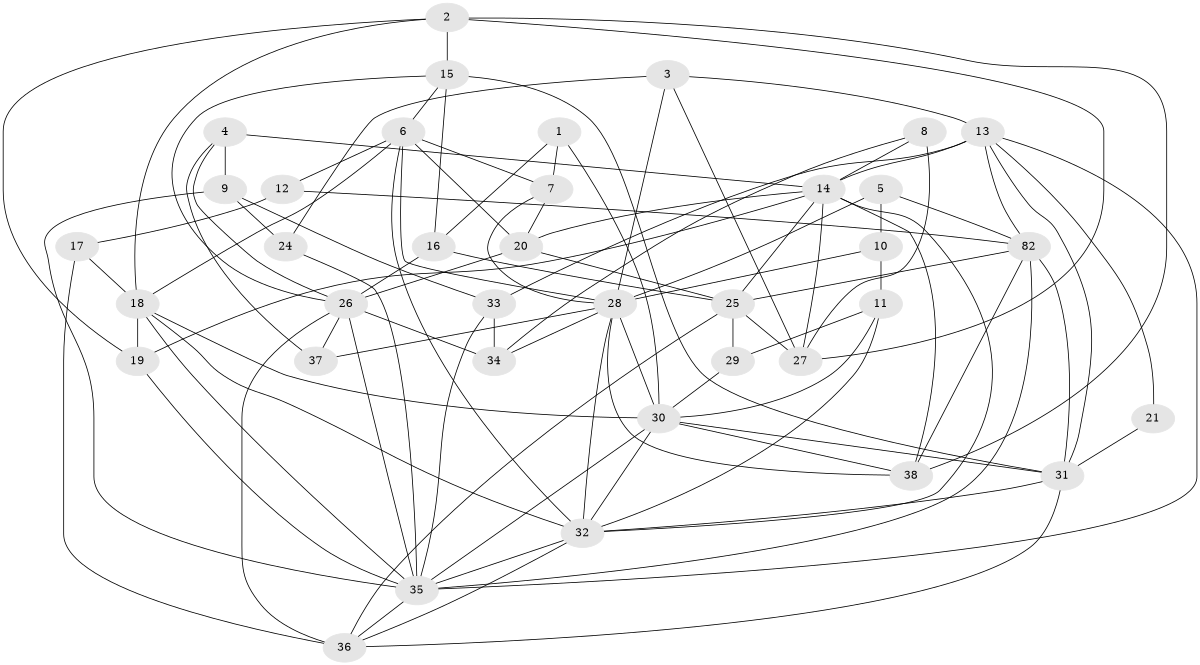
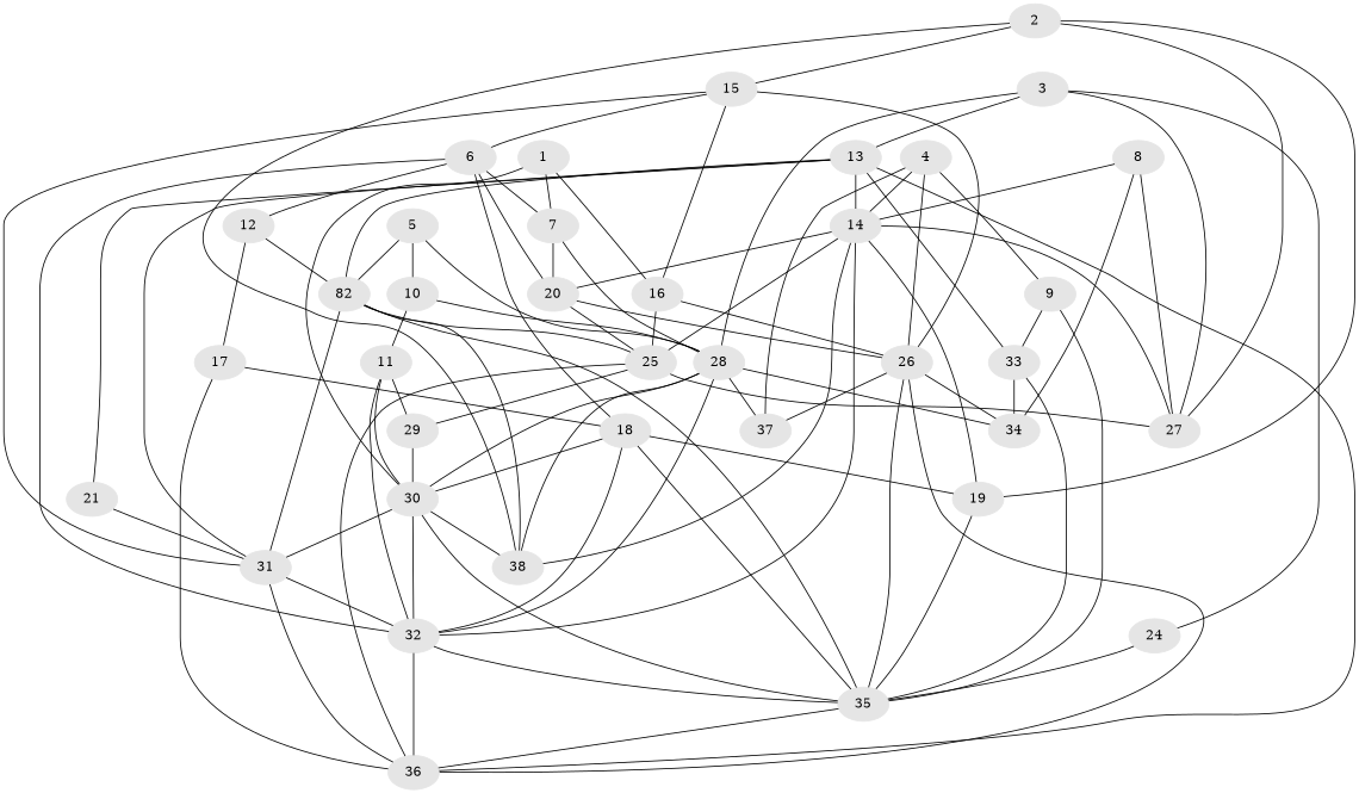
  graph {
    node [color=gray90 style=filled]
    edge [weight=1.0]
    1
    7
    16
    30
    28
    20
    26
    25
    38
    32
    35
    31
    2
    15
    18
    19
    27
    6
    12
    3
    13
    24
    14
    n24 [label=82]
    33
    21
    37
    34
    4
    9
    36
    5
    10
    11
    17
    8
    29
    1 -- 7
    1 -- 16
    1 -- 30 [weight=2.0]
    7 -- 28
    7 -- 20
    16 -- 26
    16 -- 25 [weight=3.0]
    30 -- 38
    30 -- 32
    30 -- 35
    30 -- 31
    28 -- 30
    28 -- 38
    28 -- 32
    28 -- 37
    28 -- 34
    20 -- 26
    20 -- 25
    26 -- 35
    26 -- 37
    26 -- 34
    26 -- 36
    25 -- 27
    25 -- 36
    25 -- 29 [weight=2.0]
    32 -- 35
    32 -- 36
    35 -- 36
    31 -- 32 [weight=2.0]
    31 -- 36
    2 -- 38
    2 -- 15 [weight=2.0]
-   2 -- 18
    2 -- 19
    2 -- 27 [weight=2.0]
    15 -- 16
    15 -- 26
    15 -- 31
    15 -- 6
    18 -- 30
    18 -- 32
    18 -- 35
    18 -- 19
    19 -- 35
    6 -- 7
-   6 -- 28
    6 -- 20
    6 -- 32
    6 -- 18
    6 -- 12
    12 -- n24
    12 -- 17
    3 -- 28
    3 -- 27
    3 -- 13
    3 -- 24
-   13 -- 35
+   13 -- 36
    13 -- 31
    13 -- 14
    13 -- n24
    13 -- 33
    13 -- 21
    24 -- 35
    14 -- 20
    14 -- 25
    14 -- 38
    14 -- 32
    14 -- 19
    14 -- 27
    n24 -- 25
    n24 -- 38
    n24 -- 35
    n24 -- 31
    33 -- 35
    33 -- 34 [weight=2.0]
    21 -- 31
    4 -- 26
    4 -- 14
    4 -- 37
    4 -- 9 [weight=2.0]
    9 -- 35
-   9 -- 24
    9 -- 33
    5 -- 28
    5 -- n24
    5 -- 10
    10 -- 28
    10 -- 11
    11 -- 30
    11 -- 32
    11 -- 29
    17 -- 18
    17 -- 36
    8 -- 27 [weight=2.0]
    8 -- 14
    8 -- 34
    29 -- 30 [weight=2.0]
  }
